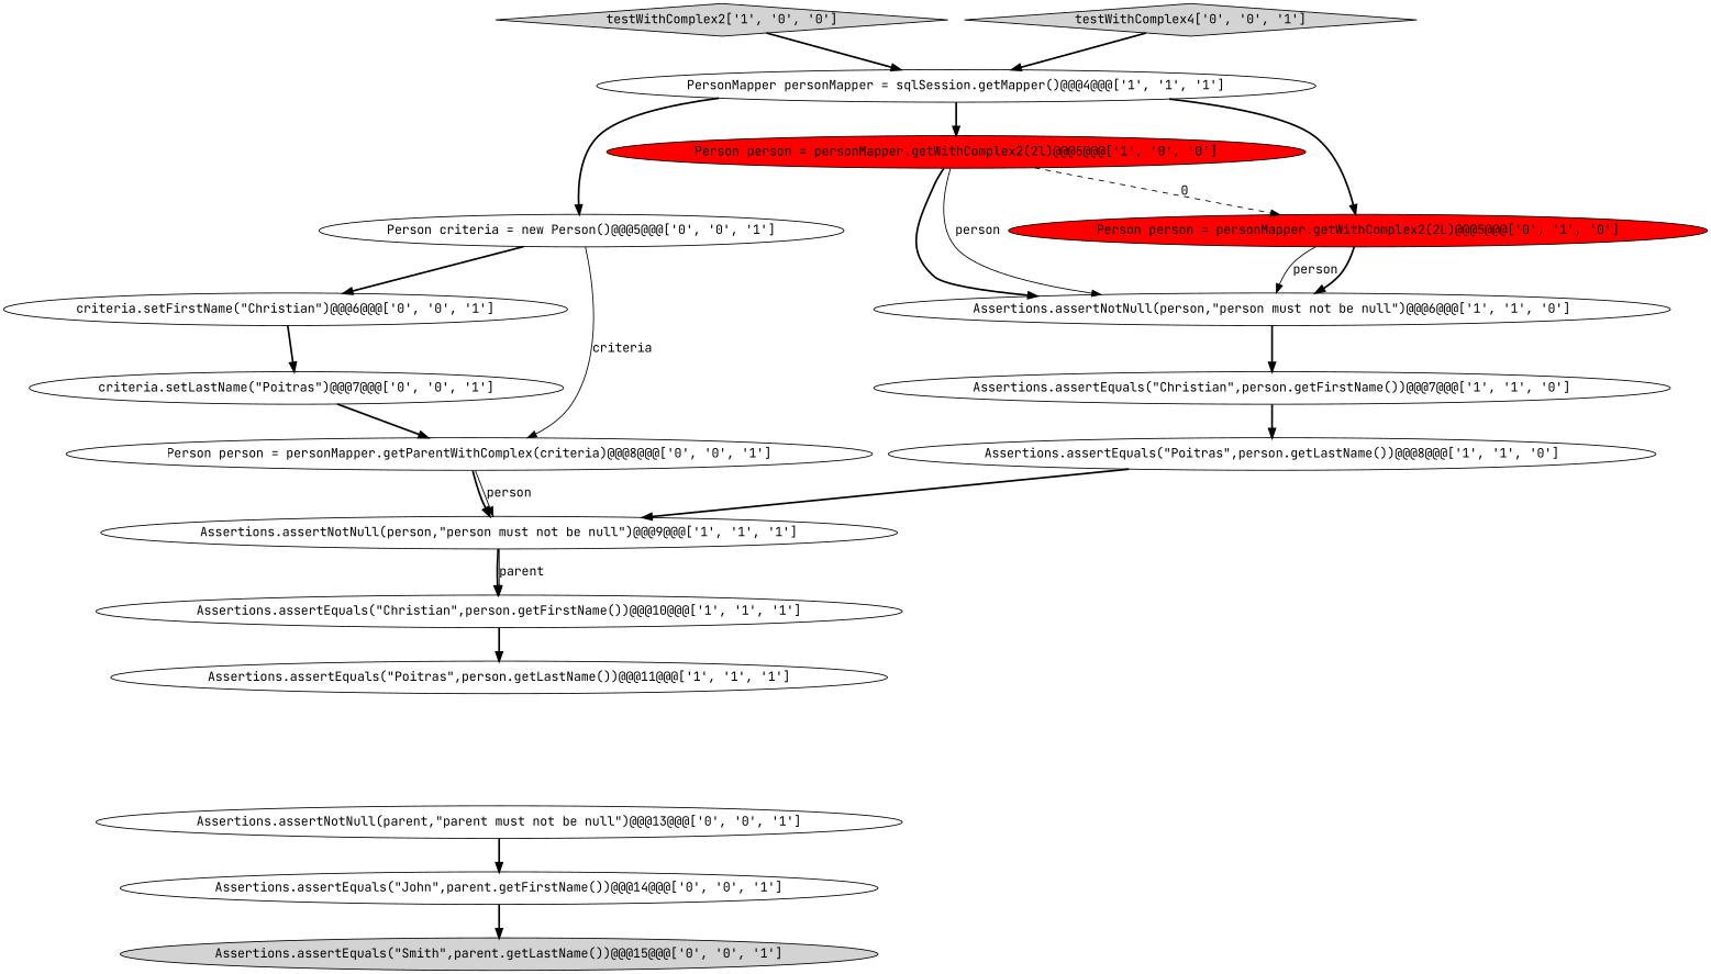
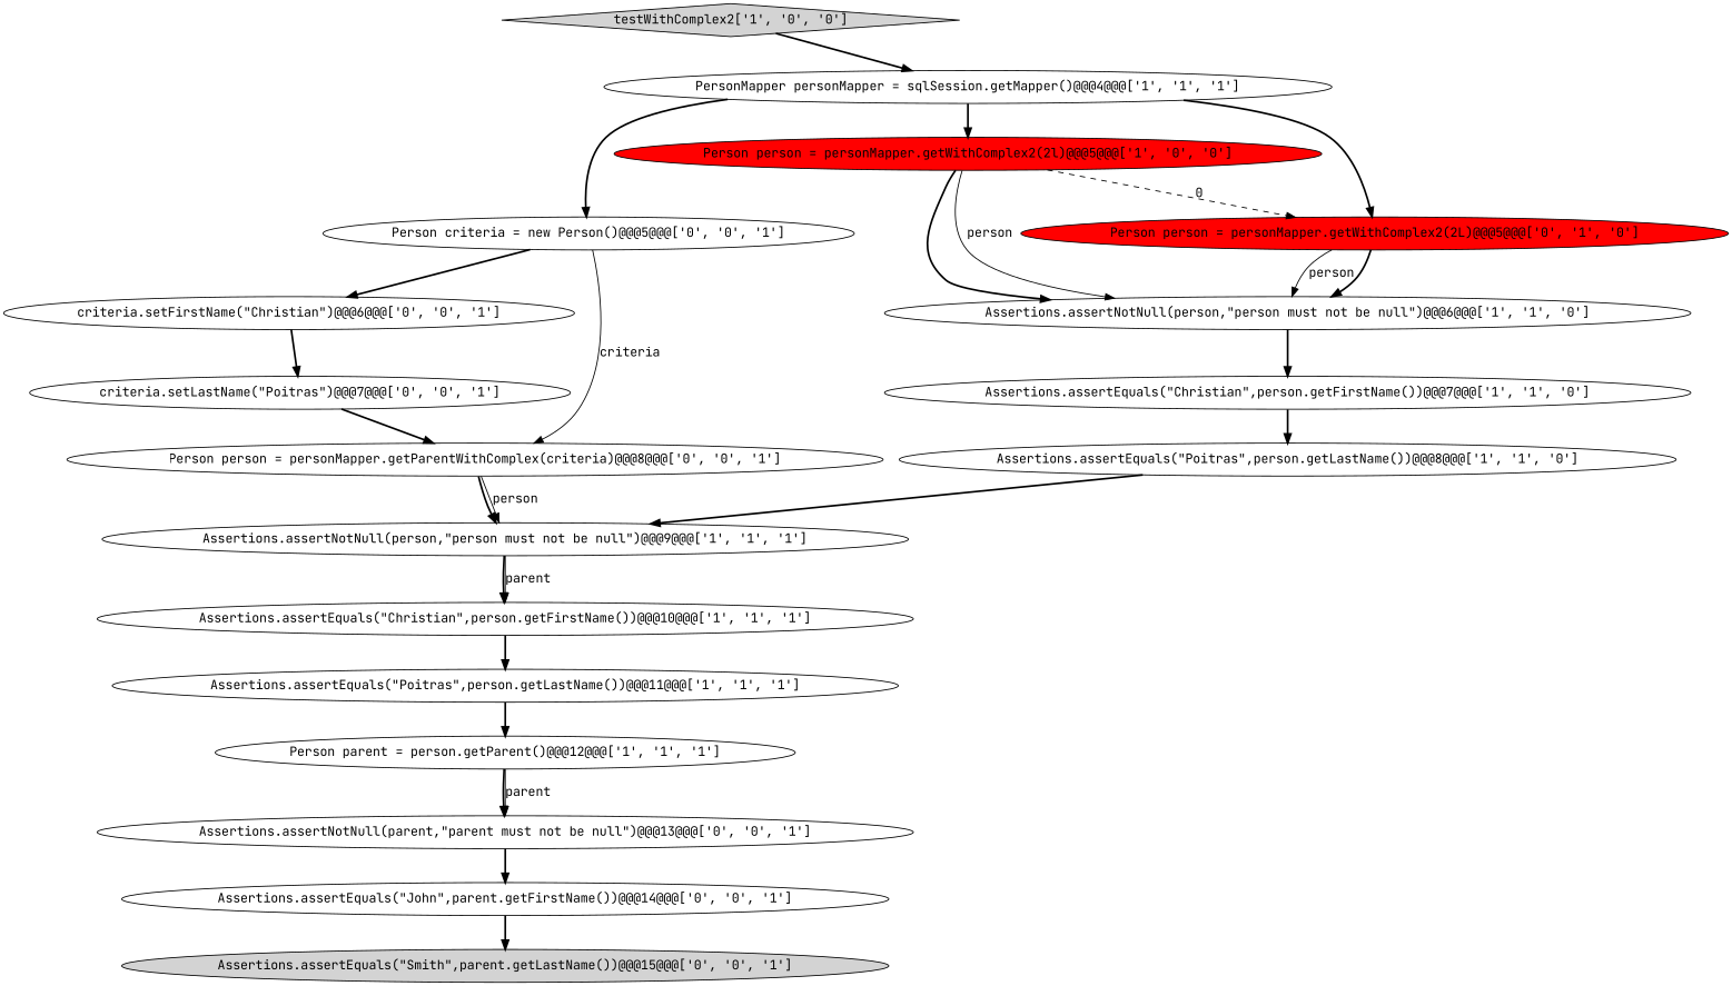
  digraph {
    fontname="JetBrains Mono"
    node [fillcolor=white fontname="JetBrains Mono" shape=ellipse style=filled]
    edge [fontname="JetBrains Mono" style=bold]
    n1 [label="Person criteria = new Person()@@@5@@@['0', '0', '1']"]
    n2 [label="criteria.setFirstName(\"Christian\")@@@6@@@['0', '0', '1']"]
    n3 [label="Person person = personMapper.getParentWithComplex(criteria)@@@8@@@['0', '0', '1']"]
    n4 [label="criteria.setLastName(\"Poitras\")@@@7@@@['0', '0', '1']"]
    n5 [label="Assertions.assertNotNull(person,\"person must not be null\")@@@9@@@['1', '1', '1']"]
    n6 [label="Assertions.assertEquals(\"Christian\",person.getFirstName())@@@10@@@['1', '1', '1']"]
    n7 [label="Assertions.assertEquals(\"Poitras\",person.getLastName())@@@11@@@['1', '1', '1']"]
+   n8 [label="Person parent = person.getParent()@@@12@@@['1', '1', '1']"]
    n9 [label="Assertions.assertEquals(\"John\",parent.getFirstName())@@@14@@@['0', '0', '1']"]
    n10 [fillcolor=lightgray label="Assertions.assertEquals(\"Smith\",parent.getLastName())@@@15@@@['0', '0', '1']"]
    n11 [label="Assertions.assertNotNull(person,\"person must not be null\")@@@6@@@['1', '1', '0']"]
    n12 [label="Assertions.assertEquals(\"Christian\",person.getFirstName())@@@7@@@['1', '1', '0']"]
    n13 [label="Assertions.assertEquals(\"Poitras\",person.getLastName())@@@8@@@['1', '1', '0']"]
    n14 [fillcolor=red label="Person person = personMapper.getWithComplex2(2l)@@@5@@@['1', '0', '0']"]
    n15 [fillcolor=red label="Person person = personMapper.getWithComplex2(2L)@@@5@@@['0', '1', '0']"]
    n16 [label="PersonMapper personMapper = sqlSession.getMapper()@@@4@@@['1', '1', '1']"]
    n17 [label="Assertions.assertNotNull(parent,\"parent must not be null\")@@@13@@@['0', '0', '1']"]
    n18 [fillcolor=lightgray label="testWithComplex2['1', '0', '0']" shape=diamond]
-   n19 [fillcolor=lightgray label="testWithComplex4['0', '0', '1']" shape=diamond]
    n1 -> n2
    n1 -> n3 [label=criteria style=solid]
    n2 -> n4
    n3 -> n5
    n3 -> n5 [label=person style=solid]
    n4 -> n3
    n5 -> n6
    n5 -> n6 [label=parent style=solid]
    n6 -> n7
+   n7 -> n8
+   n8 -> n17
+   n8 -> n17 [label=parent style=solid]
    n9 -> n10
    n11 -> n12
    n12 -> n13
    n13 -> n5
    n14 -> n11
    n14 -> n11 [label=person style=solid]
    n14 -> n15 [label=0 style=dashed]
    n15 -> n11 [label=person style=solid]
    n15 -> n11
    n16 -> n1
    n16 -> n14
    n16 -> n15
    n17 -> n9
    n18 -> n16
-   n19 -> n16
  }
